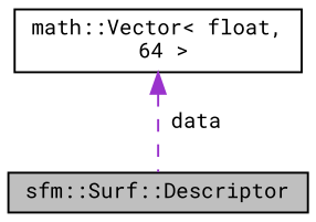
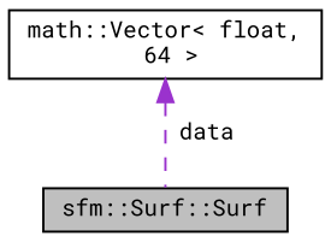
  digraph {
    fontname="Roboto Mono"
    node [color=black fontname="Roboto Mono" fontsize=10 shape=record style=filled]
-   n1 [fillcolor=grey75 fontcolor=black height=0.2 label="sfm::Surf::Descriptor" width=0.4]
+   n1 [fillcolor=grey75 fontcolor=black height=0.2 label="sfm::Surf::Surf" width=0.4]
    n2 [fillcolor=white height=0.2 label="math::Vector\< float,\l 64 \>" width=0.4]
    n2 -> n1 [color=darkorchid3 dir=back fontname="Roboto Mono" fontsize=10 label=" data" labelfontname=FreeSans labelfontsize=10 style=dashed]
  }
